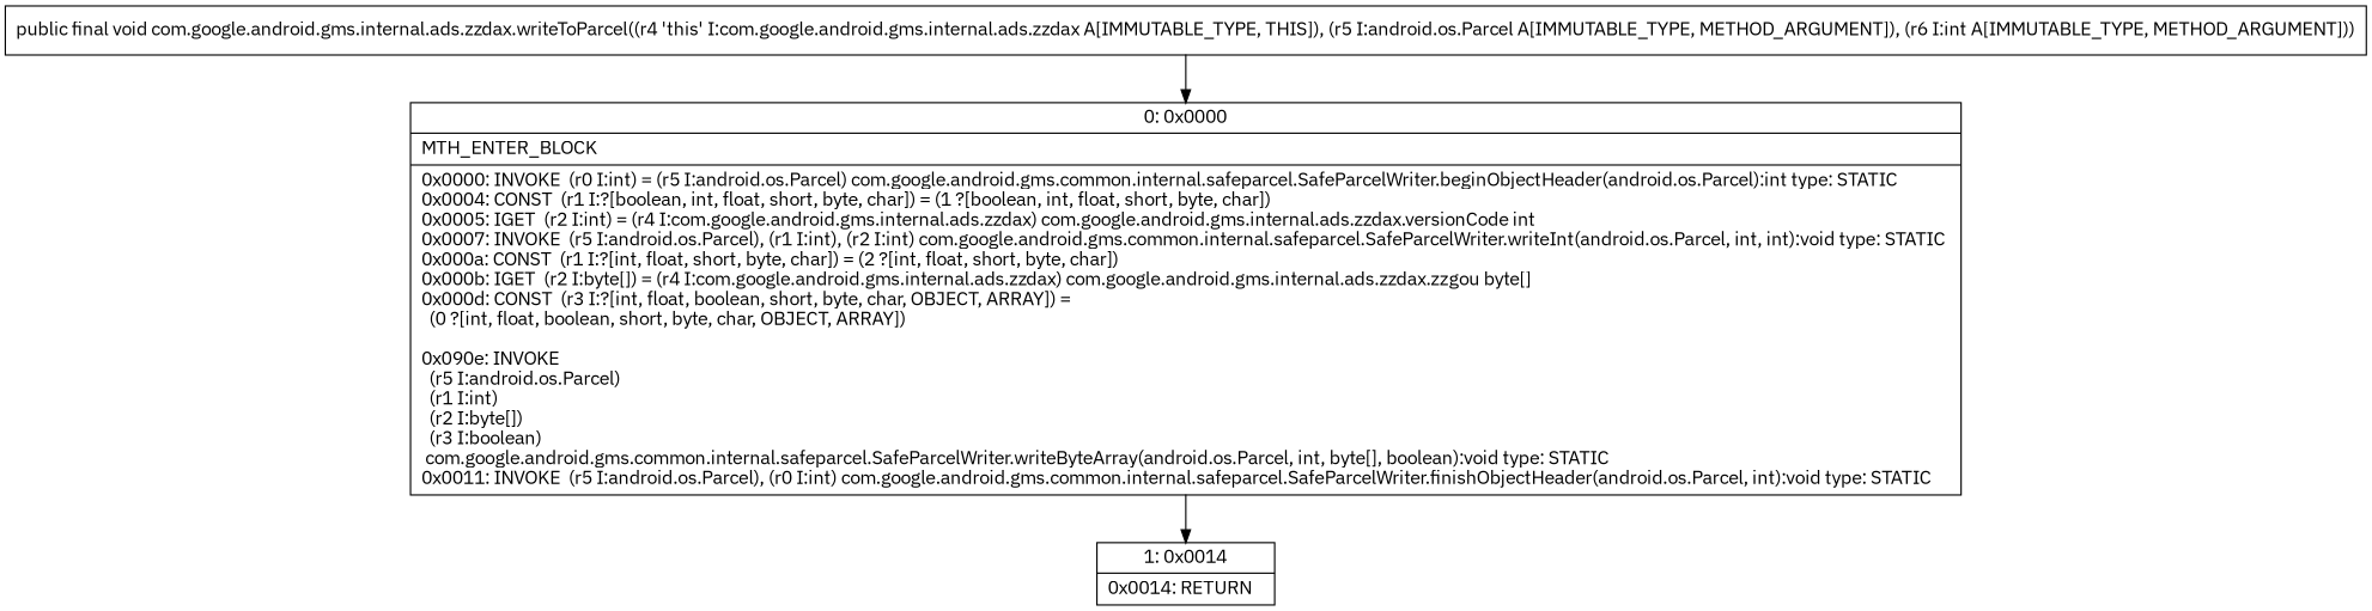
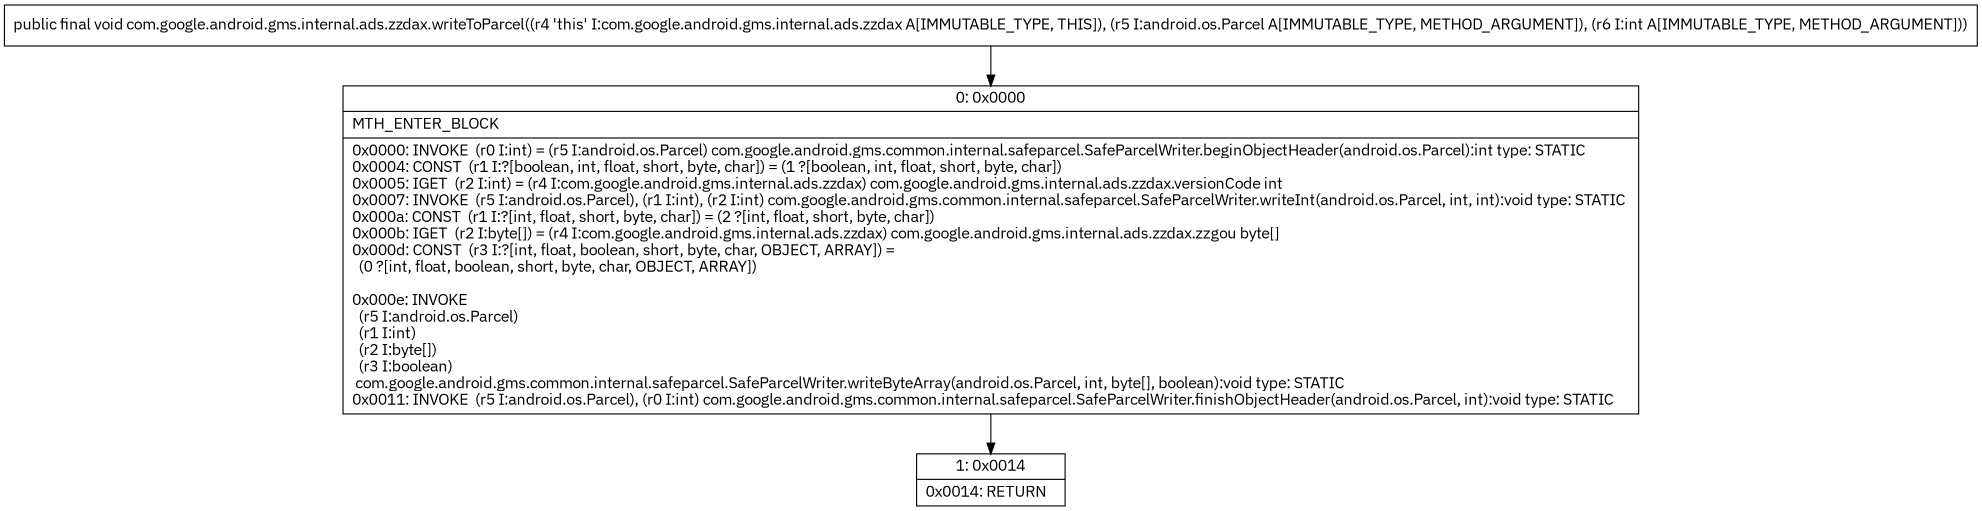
  digraph {
    fontname="IBM Plex Sans"
    node [shape=record fontname="IBM Plex Sans"]
    edge [fontname="IBM Plex Sans"]
-   n1 [label="{0\:\ 0x0000|MTH_ENTER_BLOCK\l|0x0000: INVOKE  (r0 I:int) = (r5 I:android.os.Parcel) com.google.android.gms.common.internal.safeparcel.SafeParcelWriter.beginObjectHeader(android.os.Parcel):int type: STATIC \l0x0004: CONST  (r1 I:?[boolean, int, float, short, byte, char]) = (1 ?[boolean, int, float, short, byte, char]) \l0x0005: IGET  (r2 I:int) = (r4 I:com.google.android.gms.internal.ads.zzdax) com.google.android.gms.internal.ads.zzdax.versionCode int \l0x0007: INVOKE  (r5 I:android.os.Parcel), (r1 I:int), (r2 I:int) com.google.android.gms.common.internal.safeparcel.SafeParcelWriter.writeInt(android.os.Parcel, int, int):void type: STATIC \l0x000a: CONST  (r1 I:?[int, float, short, byte, char]) = (2 ?[int, float, short, byte, char]) \l0x000b: IGET  (r2 I:byte[]) = (r4 I:com.google.android.gms.internal.ads.zzdax) com.google.android.gms.internal.ads.zzdax.zzgou byte[] \l0x000d: CONST  (r3 I:?[int, float, boolean, short, byte, char, OBJECT, ARRAY]) = \l  (0 ?[int, float, boolean, short, byte, char, OBJECT, ARRAY])\l \l0x090e: INVOKE  \l  (r5 I:android.os.Parcel)\l  (r1 I:int)\l  (r2 I:byte[])\l  (r3 I:boolean)\l com.google.android.gms.common.internal.safeparcel.SafeParcelWriter.writeByteArray(android.os.Parcel, int, byte[], boolean):void type: STATIC \l0x0011: INVOKE  (r5 I:android.os.Parcel), (r0 I:int) com.google.android.gms.common.internal.safeparcel.SafeParcelWriter.finishObjectHeader(android.os.Parcel, int):void type: STATIC \l}"]
+   n1 [label="{0\:\ 0x0000|MTH_ENTER_BLOCK\l|0x0000: INVOKE  (r0 I:int) = (r5 I:android.os.Parcel) com.google.android.gms.common.internal.safeparcel.SafeParcelWriter.beginObjectHeader(android.os.Parcel):int type: STATIC \l0x0004: CONST  (r1 I:?[boolean, int, float, short, byte, char]) = (1 ?[boolean, int, float, short, byte, char]) \l0x0005: IGET  (r2 I:int) = (r4 I:com.google.android.gms.internal.ads.zzdax) com.google.android.gms.internal.ads.zzdax.versionCode int \l0x0007: INVOKE  (r5 I:android.os.Parcel), (r1 I:int), (r2 I:int) com.google.android.gms.common.internal.safeparcel.SafeParcelWriter.writeInt(android.os.Parcel, int, int):void type: STATIC \l0x000a: CONST  (r1 I:?[int, float, short, byte, char]) = (2 ?[int, float, short, byte, char]) \l0x000b: IGET  (r2 I:byte[]) = (r4 I:com.google.android.gms.internal.ads.zzdax) com.google.android.gms.internal.ads.zzdax.zzgou byte[] \l0x000d: CONST  (r3 I:?[int, float, boolean, short, byte, char, OBJECT, ARRAY]) = \l  (0 ?[int, float, boolean, short, byte, char, OBJECT, ARRAY])\l \l0x000e: INVOKE  \l  (r5 I:android.os.Parcel)\l  (r1 I:int)\l  (r2 I:byte[])\l  (r3 I:boolean)\l com.google.android.gms.common.internal.safeparcel.SafeParcelWriter.writeByteArray(android.os.Parcel, int, byte[], boolean):void type: STATIC \l0x0011: INVOKE  (r5 I:android.os.Parcel), (r0 I:int) com.google.android.gms.common.internal.safeparcel.SafeParcelWriter.finishObjectHeader(android.os.Parcel, int):void type: STATIC \l}"]
    n2 [label="{1\:\ 0x0014|0x0014: RETURN   \l}"]
    n3 [label="{public final void com.google.android.gms.internal.ads.zzdax.writeToParcel((r4 'this' I:com.google.android.gms.internal.ads.zzdax A[IMMUTABLE_TYPE, THIS]), (r5 I:android.os.Parcel A[IMMUTABLE_TYPE, METHOD_ARGUMENT]), (r6 I:int A[IMMUTABLE_TYPE, METHOD_ARGUMENT])) }"]
    n1 -> n2
    n3 -> n1
  }
